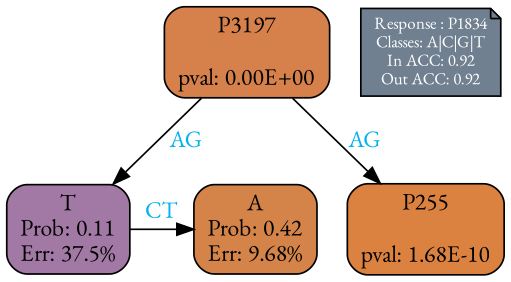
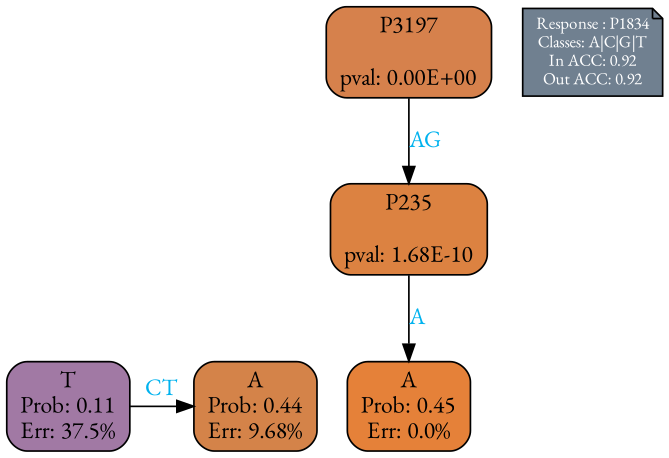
  digraph {
    fontname="EB Garamond"
    ranksep=equally
    splines=polylines
    node [color=black fontname="EB Garamond" shape=box style="filled, rounded"]
    edge [fontcolor=deepskyblue2 fontname="EB Garamond"]
    n1 [fillcolor="#a179a4" label="T\nProb: 0.11\nErr: 37.5%"]
-   n3 [fillcolor="#d48349" label="A\nProb: 0.42\nErr: 9.68%"]
+   n2 [fillcolor="#e58139" label="A\nProb: 0.45\nErr: 0.0%"]
+   n3 [fillcolor="#d48349" label="A\nProb: 0.44\nErr: 9.68%"]
    n4 [align=left fillcolor=slategray fontcolor=white fontsize=10 label="Response : P1834\nClasses: A|C|G|T\nIn ACC: 0.92\nOut ACC: 0.92\n" shape=note style=filled]
    n5 [fillcolor="#d6814c" label="P3197\n\npval: 0.00E+00"]
-   n6 [fillcolor="#dc8241" label="P255\n\npval: 1.68E-10"]
+   n6 [fillcolor="#dc8241" label="P235\n\npval: 1.68E-10"]
    subgraph sub_1 {
      rank=same
      n1
+     n2
      n3
    }
    subgraph sub_2 {
      rank=same
      n4
      n5
    }
    n1 -> n3 [label=CT]
-   n5 -> n1 [label=AG]
    n5 -> n6 [label=AG]
+   n6 -> n2 [label=A]
  }
